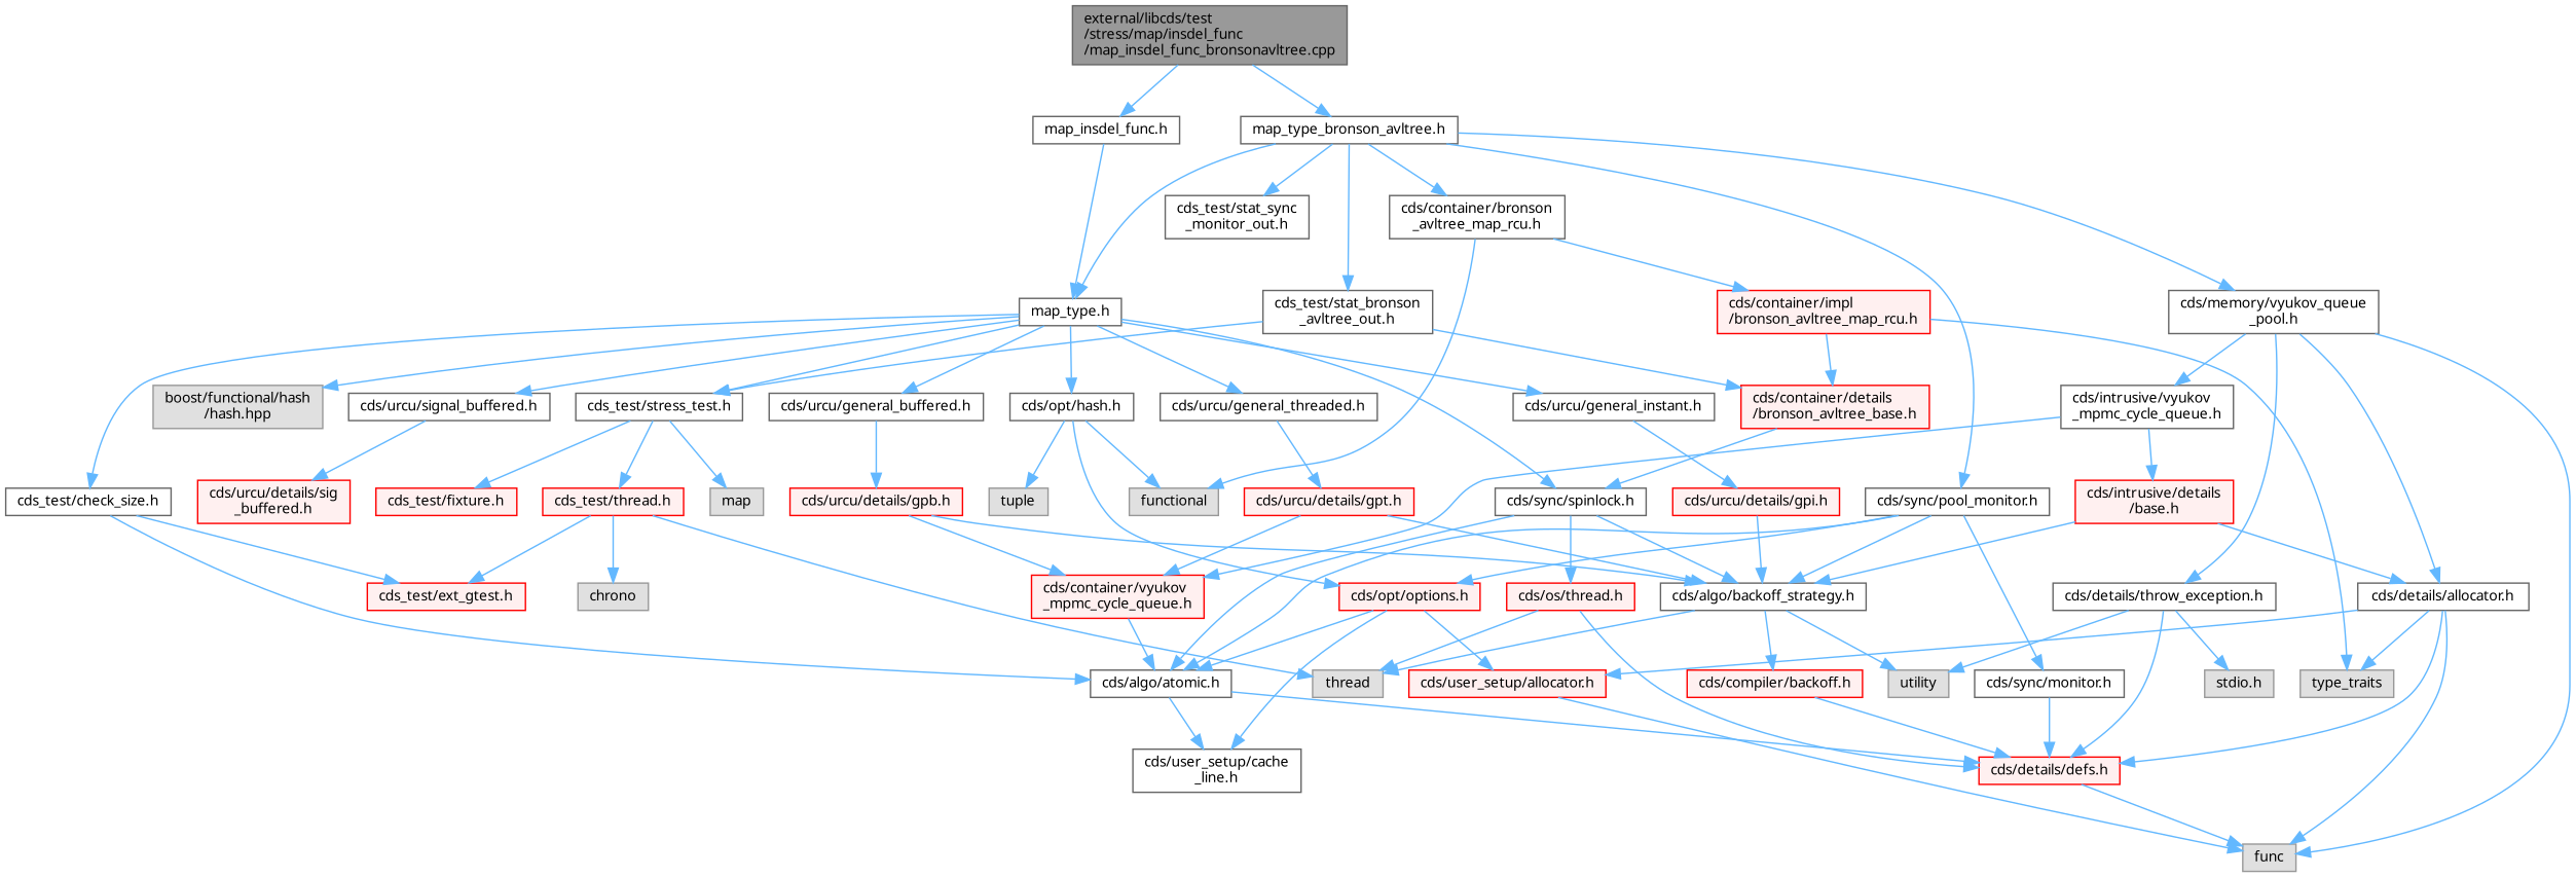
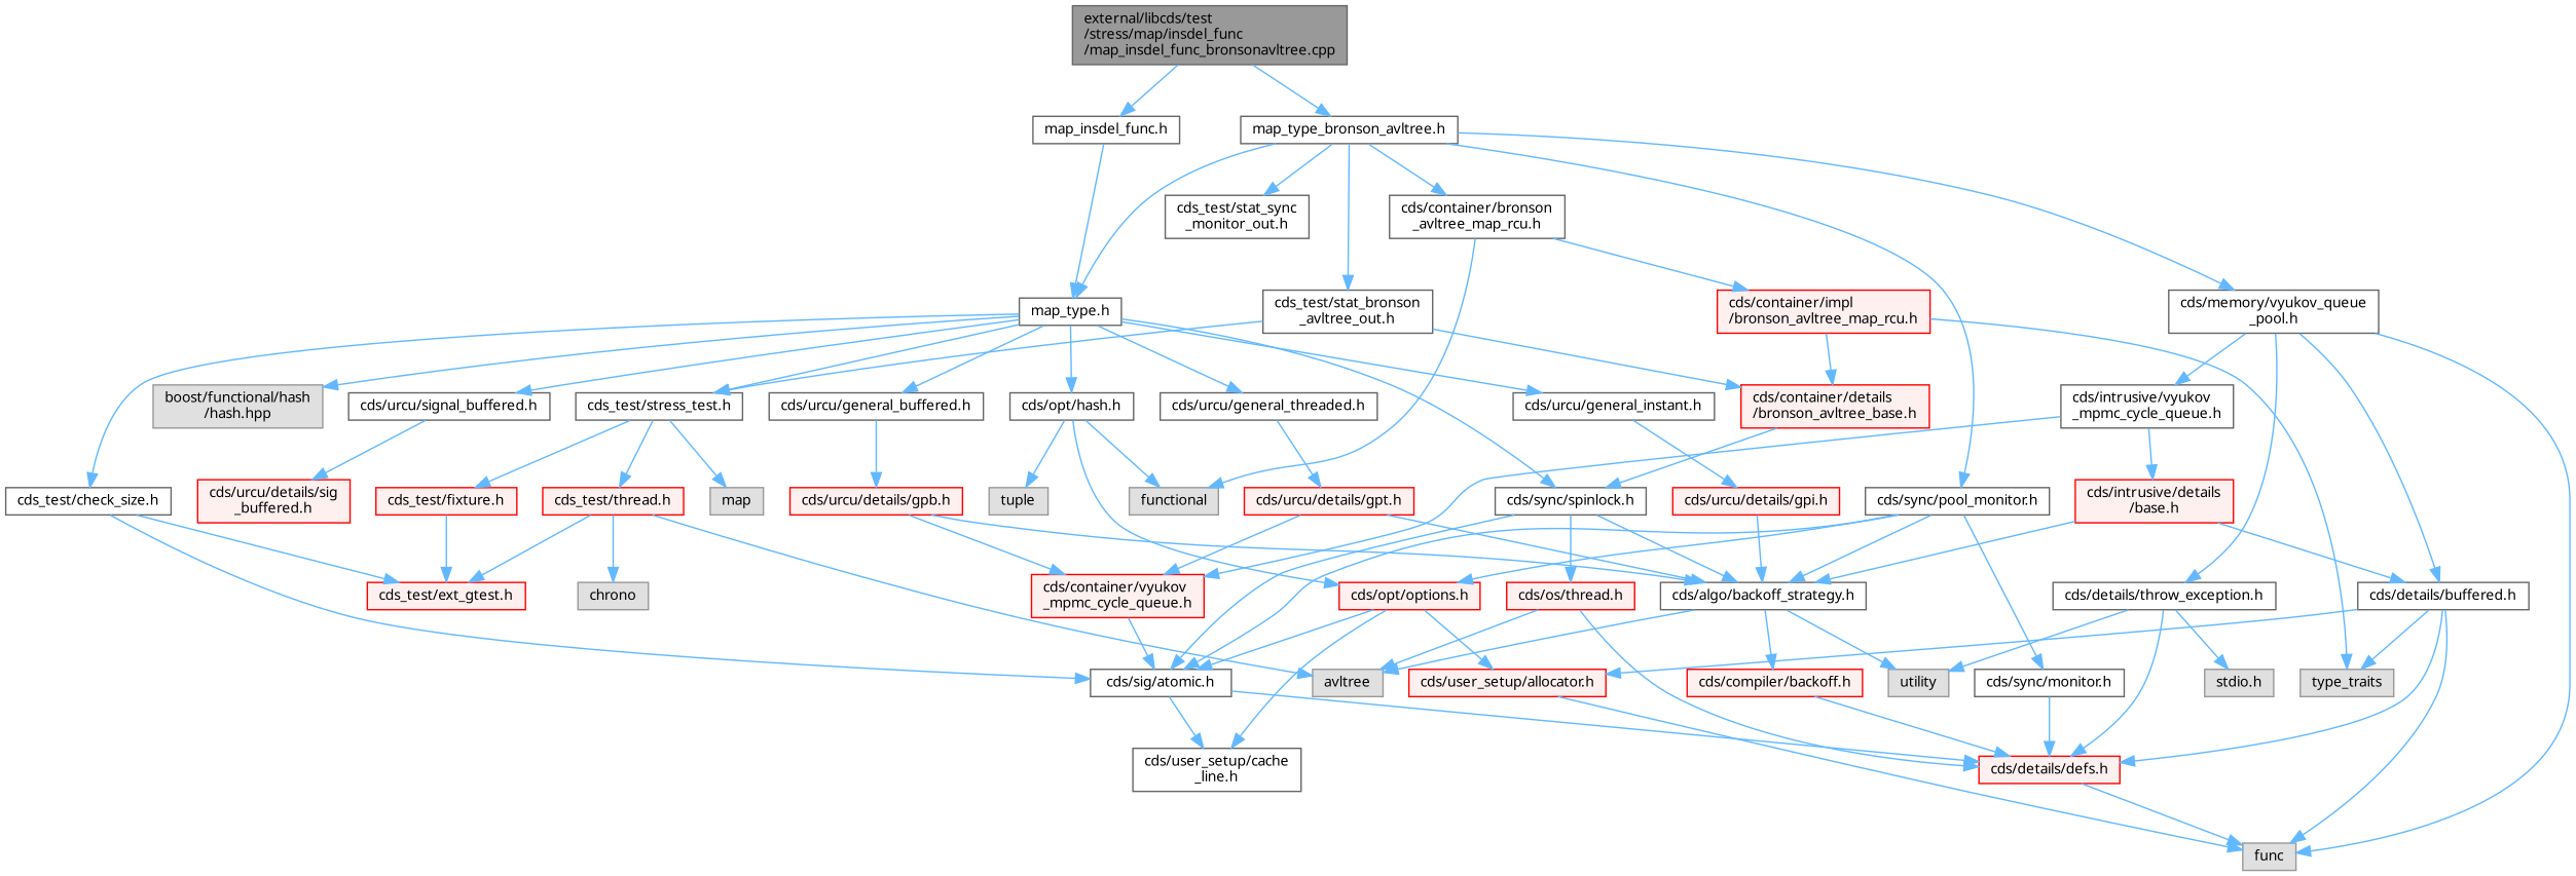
  digraph {
    fontname="Noto Sans"
    node [color=grey40 fillcolor=white fontname="Noto Sans" fontsize=10 shape=box style=filled]
    edge [color=steelblue1 fontname="Noto Sans" fontsize=10 labelfontname=Helvetica labelfontsize=10 style=solid]
    n1 [color=gray40 fillcolor=grey60 fontcolor=black height=0.2 label="external/libcds/test\l/stress/map/insdel_func\l/map_insdel_func_bronsonavltree.cpp" width=0.4]
    n2 [height=0.2 label="map_insdel_func.h" width=0.4]
    n3 [height=0.2 label="map_type_bronson_avltree.h" width=0.4]
    n4 [height=0.2 label="map_type.h" width=0.4]
    n5 [height=0.2 label="cds/memory/vyukov_queue\l_pool.h" width=0.4]
    n6 [height=0.2 label="cds/sync/pool_monitor.h" width=0.4]
    n7 [height=0.2 label="cds/container/bronson\l_avltree_map_rcu.h" width=0.4]
    n8 [height=0.2 label="cds_test/stat_bronson\l_avltree_out.h" width=0.4]
    n9 [height=0.2 label="cds_test/stat_sync\l_monitor_out.h" width=0.4]
    n10 [height=0.2 label="cds/urcu/general_instant.h" width=0.4]
    n11 [height=0.2 label="cds/urcu/general_buffered.h" width=0.4]
    n12 [height=0.2 label="cds/urcu/general_threaded.h" width=0.4]
    n13 [height=0.2 label="cds/urcu/signal_buffered.h" width=0.4]
    n14 [height=0.2 label="cds/sync/spinlock.h" width=0.4]
    n15 [height=0.2 label="cds/opt/hash.h" width=0.4]
    n16 [color=grey60 fillcolor="#E0E0E0" height=0.2 label="boost/functional/hash\l/hash.hpp" width=0.4]
    n17 [height=0.2 label="cds_test/stress_test.h" width=0.4]
    n18 [height=0.2 label="cds_test/check_size.h" width=0.4]
    n19 [color=red fillcolor="#FFF0F0" height=0.2 label="cds/urcu/details/gpi.h" width=0.4]
    n20 [color=red fillcolor="#FFF0F0" height=0.2 label="cds/urcu/details/gpb.h" width=0.4]
    n21 [color=red fillcolor="#FFF0F0" height=0.2 label="cds/urcu/details/gpt.h" width=0.4]
    n22 [color=red fillcolor="#FFF0F0" height=0.2 label="cds/urcu/details/sig\l_buffered.h" width=0.4]
    n23 [height=0.2 label="cds/algo/backoff_strategy.h" width=0.4]
-   n24 [height=0.2 label="cds/algo/atomic.h" width=0.4]
+   n24 [height=0.2 label="cds/sig/atomic.h" width=0.4]
    n25 [color=red fillcolor="#FFF0F0" height=0.2 label="cds/os/thread.h" width=0.4]
    n26 [color=grey60 fillcolor="#E0E0E0" height=0.2 label=tuple width=0.4]
    n27 [color=grey60 fillcolor="#E0E0E0" height=0.2 label=functional width=0.4]
    n28 [color=red fillcolor="#FFF0F0" height=0.2 label="cds/opt/options.h" width=0.4]
    n29 [color=grey60 fillcolor="#E0E0E0" height=0.2 label=map width=0.4]
    n30 [color=red fillcolor="#FFF0F0" height=0.2 label="cds_test/fixture.h" width=0.4]
    n31 [color=red fillcolor="#FFF0F0" height=0.2 label="cds_test/thread.h" width=0.4]
    n32 [color=red fillcolor="#FFF0F0" height=0.2 label="cds_test/ext_gtest.h" width=0.4]
    n33 [color=grey60 fillcolor="#E0E0E0" height=0.2 label=utility width=0.4]
-   n34 [color=grey60 fillcolor="#E0E0E0" height=0.2 label=thread width=0.4]
+   n34 [color=grey60 fillcolor="#E0E0E0" height=0.2 label=avltree width=0.4]
    n35 [color=red fillcolor="#FFF0F0" height=0.2 label="cds/compiler/backoff.h" width=0.4]
    n36 [color=grey60 fillcolor="#E0E0E0" height=0.2 label=chrono width=0.4]
    n37 [color=red fillcolor="#FFF0F0" height=0.2 label="cds/details/defs.h" width=0.4]
    n38 [color=grey60 fillcolor="#E0E0E0" height=0.2 label=func width=0.4]
    n39 [color=red fillcolor="#FFF0F0" height=0.2 label="cds/container/vyukov\l_mpmc_cycle_queue.h" width=0.4]
    n40 [height=0.2 label="cds/user_setup/cache\l_line.h" width=0.4]
    n41 [color=red fillcolor="#FFF0F0" height=0.2 label="cds/user_setup/allocator.h" width=0.4]
-   n42 [height=0.2 label="cds/details/allocator.h" width=0.4]
+   n42 [height=0.2 label="cds/details/buffered.h" width=0.4]
    n43 [height=0.2 label="cds/intrusive/vyukov\l_mpmc_cycle_queue.h" width=0.4]
    n44 [height=0.2 label="cds/details/throw_exception.h" width=0.4]
    n45 [height=0.2 label="cds/sync/monitor.h" width=0.4]
    n46 [color=red fillcolor="#FFF0F0" height=0.2 label="cds/container/impl\l/bronson_avltree_map_rcu.h" width=0.4]
    n47 [color=red fillcolor="#FFF0F0" height=0.2 label="cds/container/details\l/bronson_avltree_base.h" width=0.4]
    n48 [color=grey60 fillcolor="#E0E0E0" height=0.2 label=type_traits width=0.4]
    n49 [color=red fillcolor="#FFF0F0" height=0.2 label="cds/intrusive/details\l/base.h" width=0.4]
    n50 [color=grey60 fillcolor="#E0E0E0" height=0.2 label="stdio.h" width=0.4]
    n1 -> n2
    n1 -> n3
    n2 -> n4
    n3 -> n4
    n3 -> n5
    n3 -> n6
    n3 -> n7
    n3 -> n8
    n3 -> n9
    n4 -> n10
    n4 -> n11
    n4 -> n12
    n4 -> n13
    n4 -> n14
    n4 -> n15
    n4 -> n16
    n4 -> n17
    n4 -> n18
    n5 -> n38
    n5 -> n42
    n5 -> n43
    n5 -> n44
    n6 -> n23
    n6 -> n24
    n6 -> n28
    n6 -> n45
    n7 -> n27
    n7 -> n46
    n8 -> n17
    n8 -> n47
    n10 -> n19
    n11 -> n20
    n12 -> n21
    n13 -> n22
    n14 -> n23
    n14 -> n24
    n14 -> n25
    n15 -> n26
    n15 -> n27
    n15 -> n28
    n17 -> n29
    n17 -> n30
    n17 -> n31
    n18 -> n24
    n18 -> n32
    n19 -> n23
    n20 -> n23
    n20 -> n39
    n21 -> n23
    n21 -> n39
    n23 -> n33
    n23 -> n34
    n23 -> n35
    n24 -> n37
    n24 -> n40
    n25 -> n34
    n25 -> n37
    n28 -> n24
    n28 -> n40
    n28 -> n41
+   n30 -> n32
    n31 -> n32
    n31 -> n34
    n31 -> n36
    n35 -> n37
    n37 -> n38
    n39 -> n24
    n41 -> n38
    n42 -> n37
    n42 -> n38
    n42 -> n41
    n42 -> n48
    n43 -> n39
    n43 -> n49
    n44 -> n33
    n44 -> n37
    n44 -> n50
    n45 -> n37
    n46 -> n47
    n46 -> n48
    n47 -> n14
    n49 -> n23
    n49 -> n42
  }
